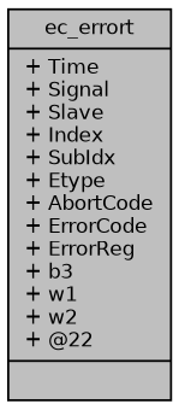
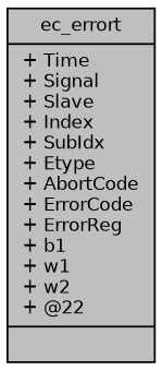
  digraph {
-   n1 [color=black fillcolor=grey75 fontcolor=black fontname=Helvetica fontsize=10 height=0.2 label="{ec_errort\n|+ Time\l+ Signal\l+ Slave\l+ Index\l+ SubIdx\l+ Etype\l+ AbortCode\l+ ErrorCode\l+ ErrorReg\l+ b3\l+ w1\l+ w2\l+ @22\l|}" shape=record style=filled width=0.4]
+   n1 [color=black fillcolor=grey75 fontcolor=black fontname=Helvetica fontsize=10 height=0.2 label="{ec_errort\n|+ Time\l+ Signal\l+ Slave\l+ Index\l+ SubIdx\l+ Etype\l+ AbortCode\l+ ErrorCode\l+ ErrorReg\l+ b1\l+ w1\l+ w2\l+ @22\l|}" shape=record style=filled width=0.4]
  }
